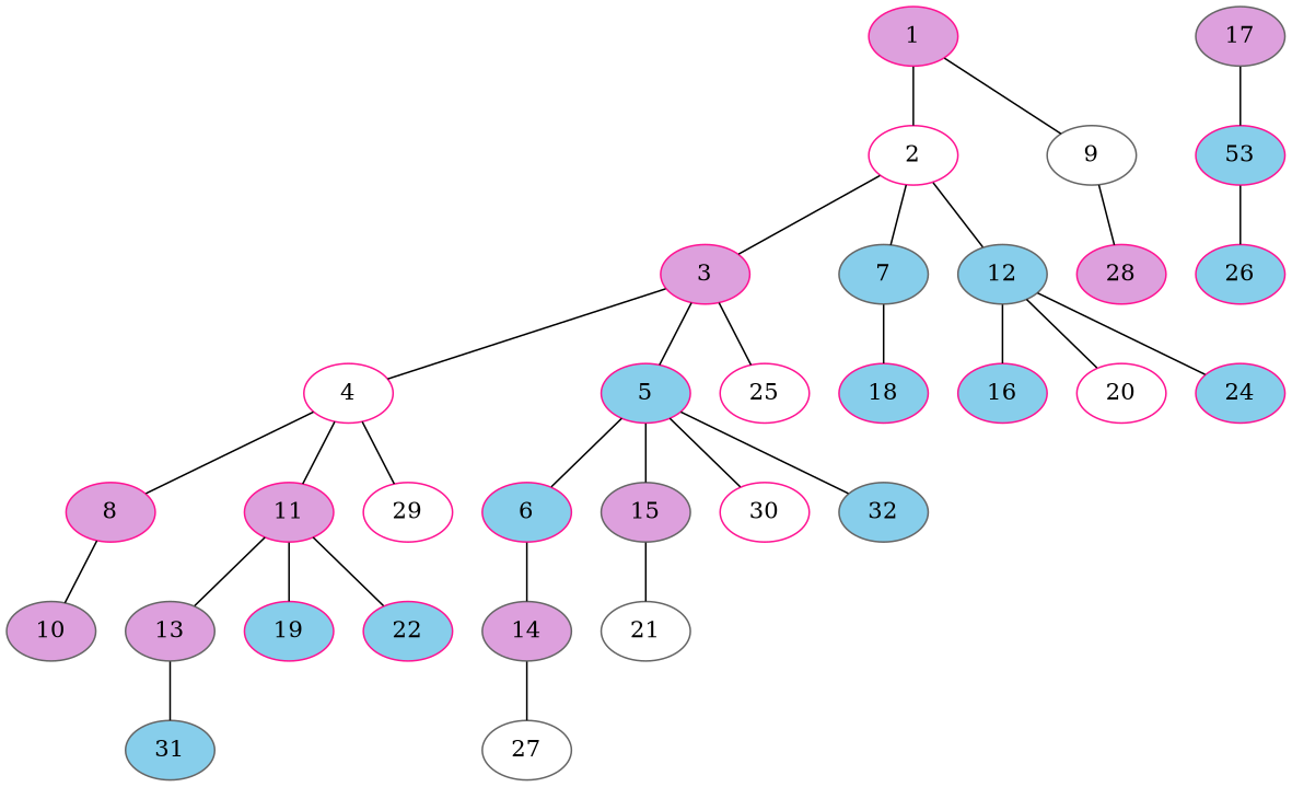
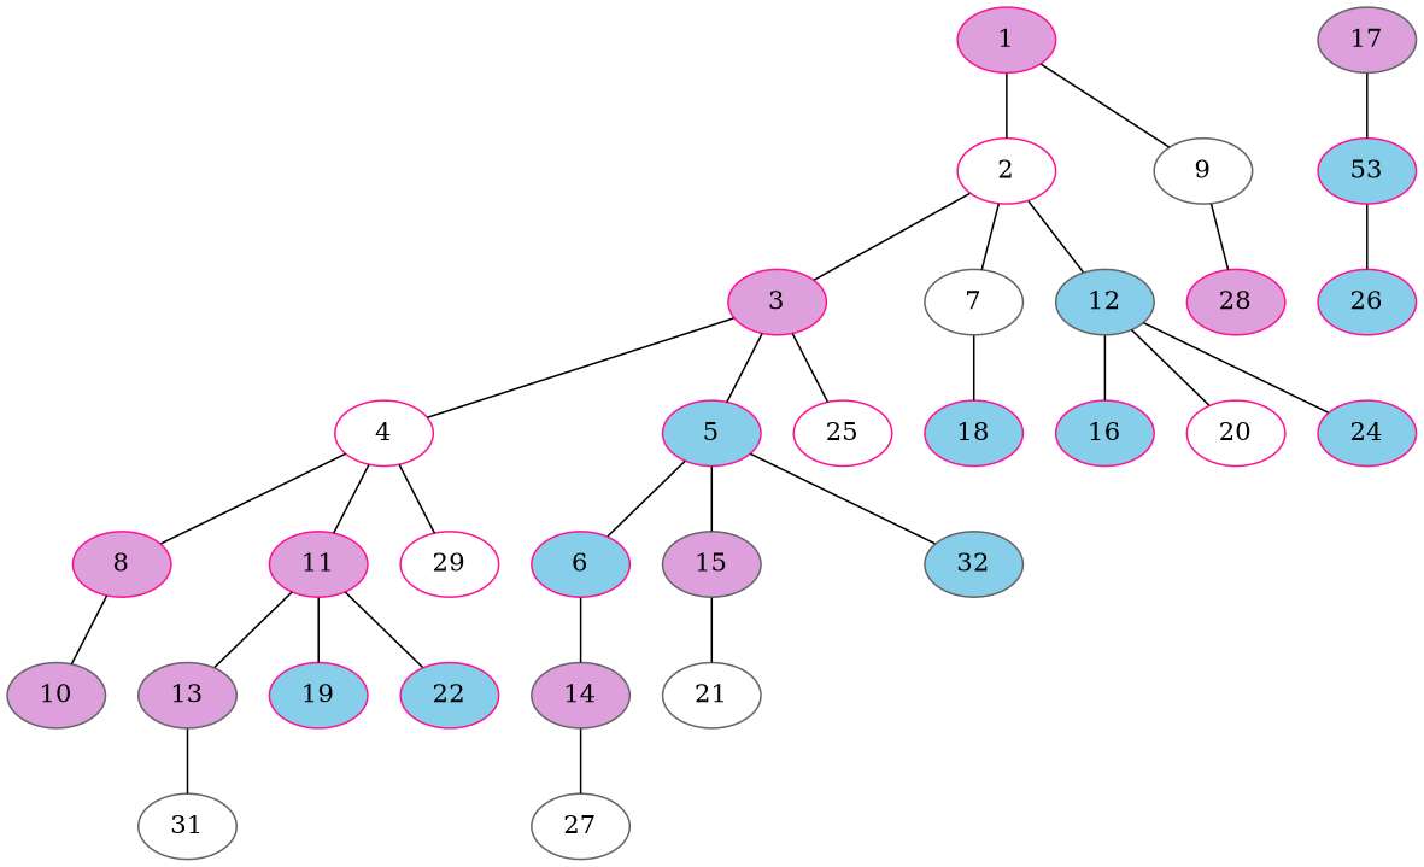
  graph {
    node [color=deeppink fillcolor=white style=filled]
    edge [weight=1.0]
    1 [fillcolor=plum]
    2
    9 [color=gray40]
    3 [fillcolor=plum]
-   7 [color=gray40 fillcolor=skyblue]
+   7 [color=gray40]
    12 [color=gray40 fillcolor=skyblue]
    28 [fillcolor=plum]
    4
    5 [fillcolor=skyblue]
    25
    18 [fillcolor=skyblue]
    16 [fillcolor=skyblue]
    20
    24 [fillcolor=skyblue]
    8 [fillcolor=plum]
    11 [fillcolor=plum]
    29
    6 [fillcolor=skyblue]
    15 [color=gray40 fillcolor=plum]
-   30
    32 [color=gray40 fillcolor=skyblue]
    10 [color=gray40 fillcolor=plum]
    13 [color=gray40 fillcolor=plum]
    19 [fillcolor=skyblue]
    22 [fillcolor=skyblue]
    14 [color=gray40 fillcolor=plum]
    21 [color=gray40]
    27 [color=gray40]
    17 [color=gray40 fillcolor=plum]
    n30 [fillcolor=skyblue label=53]
-   31 [color=gray40 fillcolor=skyblue]
+   31 [color=gray40]
    26 [fillcolor=skyblue]
    1 -- 2 [weight=2.0]
    1 -- 9
    2 -- 3
    2 -- 7
    2 -- 12
    9 -- 28
    3 -- 4
    3 -- 5
    3 -- 25
    7 -- 18
    12 -- 16
    12 -- 20
    12 -- 24
    4 -- 8
    4 -- 11
    4 -- 29
    5 -- 6
    5 -- 15
-   5 -- 30
    5 -- 32
    8 -- 10
    11 -- 13
    11 -- 19
    11 -- 22
    6 -- 14
    15 -- 21
    13 -- 31
    14 -- 27
    17 -- n30
    n30 -- 26
  }
